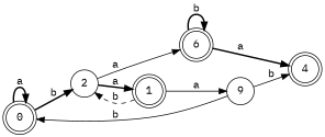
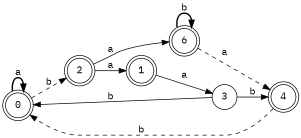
  digraph {
    fontname="IBM Plex Mono"
    rankdir=LR
    node [color=black fillcolor=white fontname="IBM Plex Mono" shape=doublecircle style="rounded,filled"]
    edge [fontname="IBM Plex Mono" style=solid]
    n1 [label=0]
-   n2 [label=2 shape=circle style=filled]
+   n2 [label=2 style=filled]
    n3 [label=1]
    n4 [label=6 style=filled]
-   n5 [label=9 shape=circle style=filled]
+   n5 [label=3 shape=circle style=filled]
    n6 [label=4]
    n1 -> n1 [label=a style=bold]
-   n1 -> n2 [label=b style=bold]
-   n2 -> n3 [label=a style=bold]
+   n1 -> n2 [label=b style=dashed]
+   n2 -> n3 [label=a]
    n2 -> n4 [label=a]
-   n3 -> n2 [label=b style=dashed]
    n3 -> n5 [label=a]
    n4 -> n4 [label=b style=bold]
-   n4 -> n6 [label=a style=bold]
+   n4 -> n6 [label=a style=dashed]
    n5 -> n1 [label=b]
    n5 -> n6 [label=b]
+   n6 -> n1 [label=b style=dashed]
  }
